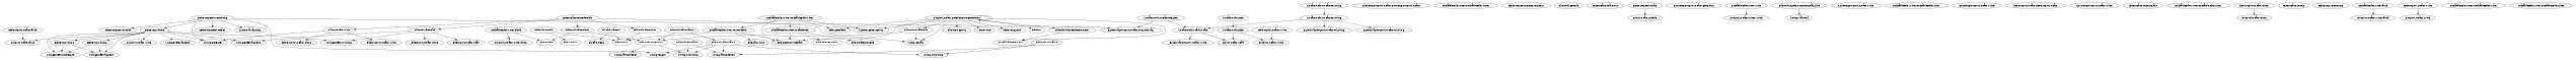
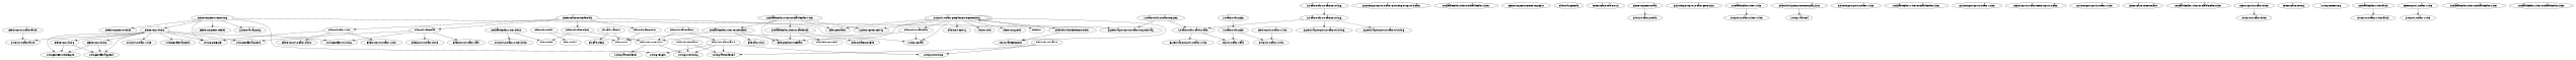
  digraph {
    n1 [label="FileUtils.fileRead"]
    n2 [label="StringBuffer.append"]
    n3 [label="FileInputStream.close"]
    n4 [label="StringBuffer.toString"]
    n5 [label="FileInputStream.read"]
    n6 [label="CountingOutputStream.CountingOutputStream"]
    n7 [label="TeeOutputStream.flush"]
    n8 [label="OutputStream.flush"]
    n9 [label="FileUtils.fileDelete"]
    n10 [label="File.delete"]
    n11 [label="FileUtils.extension"]
    n12 [label="FileUtils.filename"]
    n13 [label="String.lastIndexOf"]
    n14 [label="String.substring"]
    n15 [label="HexDumpTest.toAscii"]
    n16 [label="LockableFileWriter.LockableFileWriter"]
    n17 [label="FileUtils.fileExists"]
    n18 [label="File.exists"]
    n19 [label="HexDump.dump"]
    n20 [label="StringBuffer.setLength"]
    n21 [label="StringBuffer.append"]
    n22 [label="HexDump.dump"]
    n23 [label="HexDump.dump"]
    n24 [label="OutputStream.write"]
    n25 [label="String.getBytes"]
    n26 [label="StringBuffer.append"]
    n27 [label="FileUtils.basename"]
    n28 [label="FileUtils.basename"]
    n29 [label="String.length"]
    n30 [label="String.substring"]
    n31 [label="String.lastIndexOf"]
    n32 [label="HexDumpTest.HexDumpTest"]
    n33 [label="HexDumpTest.testDump"]
    n34 [label="HexDumpTest.toHex"]
    n35 [label="ByteArrayOutputStream.toByteArray"]
    n36 [label="System.arraycopy"]
    n37 [label="FileUtils.getFile"]
    n38 [label="StreamUtils.pipe"]
    n39 [label="StreamUtils.pipe"]
    n40 [label="InputStream.read"]
    n41 [label="OutputStream.write"]
    n42 [label="IOTestCase.tearDown"]
    n43 [label="FileUtils.dirname"]
    n44 [label="HexDumpTest.main"]
    n45 [label="PrintStream.println"]
    n46 [label="CountingOutputStream.getCount"]
    n47 [label="FileUtils.fileWrite"]
    n48 [label="FileOutputStream.write"]
    n49 [label="FileOutputStream.close"]
    n50 [label="StreamUtils.streamAsString"]
    n51 [label="StreamUtils.streamAsString"]
    n52 [label="StreamUtils.readStream"]
    n53 [label="ByteArrayOutputStream.toString"]
    n54 [label="ByteArrayOutputStream.toString"]
    n55 [label="ByteArrayOutputStream.write"]
    n56 [label="LockableFileWriter.write"]
    n57 [label="OutputStreamWriter.write"]
    n58 [label="FileUtils.byteCountToDisplaySize"]
    n59 [label="String.valueOf"]
    n60 [label="CountingOutputStream.write"]
    n61 [label="IOTestCase.testFileUtils"]
    n62 [label="String.equals"]
    n63 [label="LockableFileWriter.LockableFileWriter"]
    n64 [label="CountingOutputStream.write"]
    n65 [label="FileUtils.mkdir"]
    n66 [label="File.mkdirs"]
    n67 [label="FileUtils.isValidFile"]
    n68 [label="TeeOutputStream.TeeOutputStream"]
    n69 [label="StreamUtils.streamAsBytes"]
    n70 [label="LockableFileWriter.createLock"]
    n71 [label="File.deleteOnExit"]
    n72 [label="File.createNewFile"]
    n73 [label="File.getAbsolutePath"]
    n74 [label="CountingOutputStream.write"]
    n75 [label="IOTestCase.IOTestCase"]
    n76 [label="FileUtils.blendFilesToVector"]
-   n77 [label="Thread.addElement"]
+   n77 [label="Vector.addElement"]
    n78 [label="LockableFileWriter.testLockDir"]
    n79 [label="File.canWrite"]
    n80 [label="LockableFileWriter.close"]
    n81 [label="OutputStreamWriter.close"]
    n82 [label="LockableFileWriter.LockableFileWriter"]
    n83 [label="File.getName"]
    n84 [label="System.getProperty"]
    n85 [label="LockableFileWriter.LockableFileWriter"]
    n86 [label="TeeOutputStream.write"]
    n87 [label="TeeOutputStream.close"]
    n88 [label="OutputStream.close"]
    n89 [label="Thread.waitFor"]
    n90 [label="Thread.sleep"]
    n91 [label="IOTestCase.setUp"]
-   n92 [label="HexDump.HexDump"]
+   n92 [label="String.HexDump"]
    n93 [label="OutputStream.getFilesFromExtension"]
    n94 [label="File.isDirectory"]
    n95 [label="Vector.size"]
    n96 [label="Vector.copyInto"]
    n97 [label="File.list"]
    n98 [label="LockableFileWriter.flush"]
    n99 [label="OutputStreamWriter.flush"]
    n100 [label="TeeOutputStream.write"]
    n101 [label="OutputStream.write"]
    n102 [label="LockableFileWriter.LockableFileWriter"]
    n103 [label="LockableFileWriter.LockableFileWriter"]
    n1 -> n2
    n1 -> n3
    n1 -> n4
    n1 -> n5
    n7 -> n8
    n9 -> n10
    n9 -> n11
    n11 -> n14
    n11 -> n31
    n12 -> n13
    n12 -> n14
    n17 -> n18
    n19 -> n2
    n19 -> n4
    n19 -> n8
    n19 -> n20
    n19 -> n21
    n19 -> n22
    n19 -> n23
    n19 -> n24
    n19 -> n25
    n19 -> n26
    n22 -> n20
    n22 -> n21
    n23 -> n20
    n23 -> n21
    n27 -> n11
    n27 -> n28
    n28 -> n13
    n28 -> n14
    n28 -> n29
    n28 -> n30
    n33 -> n15
    n33 -> n19
    n33 -> n25
    n33 -> n29
    n33 -> n34
    n33 -> n35
    n33 -> n36
    n38 -> n39
    n39 -> n40
    n39 -> n41
    n43 -> n13
    n43 -> n30
    n44 -> n45
    n47 -> n25
    n47 -> n48
    n47 -> n49
    n50 -> n51
    n51 -> n52
    n51 -> n53
    n51 -> n54
    n52 -> n40
    n52 -> n55
    n56 -> n57
    n58 -> n59
    n61 -> n1
    n61 -> n9
    n61 -> n17
    n61 -> n47
    n61 -> n62
    n65 -> n18
    n65 -> n66
    n67 -> n11
    n67 -> n62
    n69 -> n35
    n69 -> n52
    n70 -> n71
    n70 -> n72
    n70 -> n73
    n76 -> n77
    n78 -> n18
    n78 -> n73
    n78 -> n79
    n80 -> n10
    n80 -> n81
    n82 -> n70
    n82 -> n73
    n82 -> n78
    n82 -> n83
    n82 -> n84
    n86 -> n41
    n87 -> n88
    n89 -> n18
    n89 -> n90
    n93 -> n62
    n93 -> n67
    n93 -> n73
    n93 -> n76
    n93 -> n77
    n93 -> n83
    n93 -> n84
    n93 -> n93
    n93 -> n94
    n93 -> n95
    n93 -> n96
    n93 -> n97
    n98 -> n99
    n100 -> n101
  }
